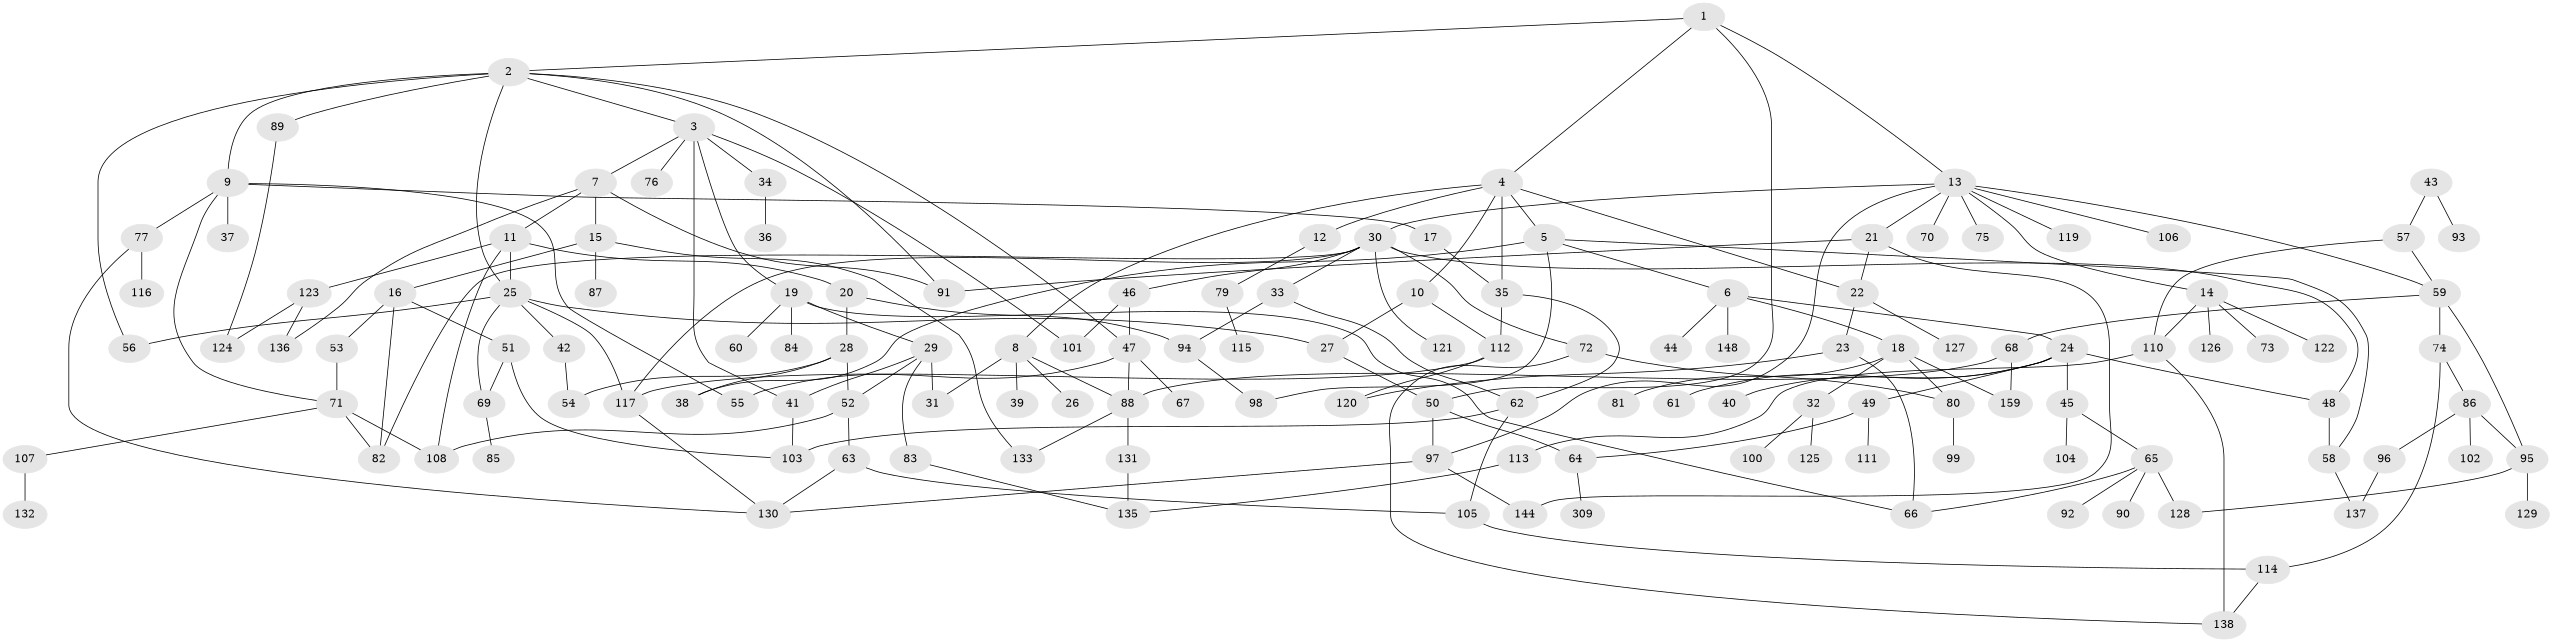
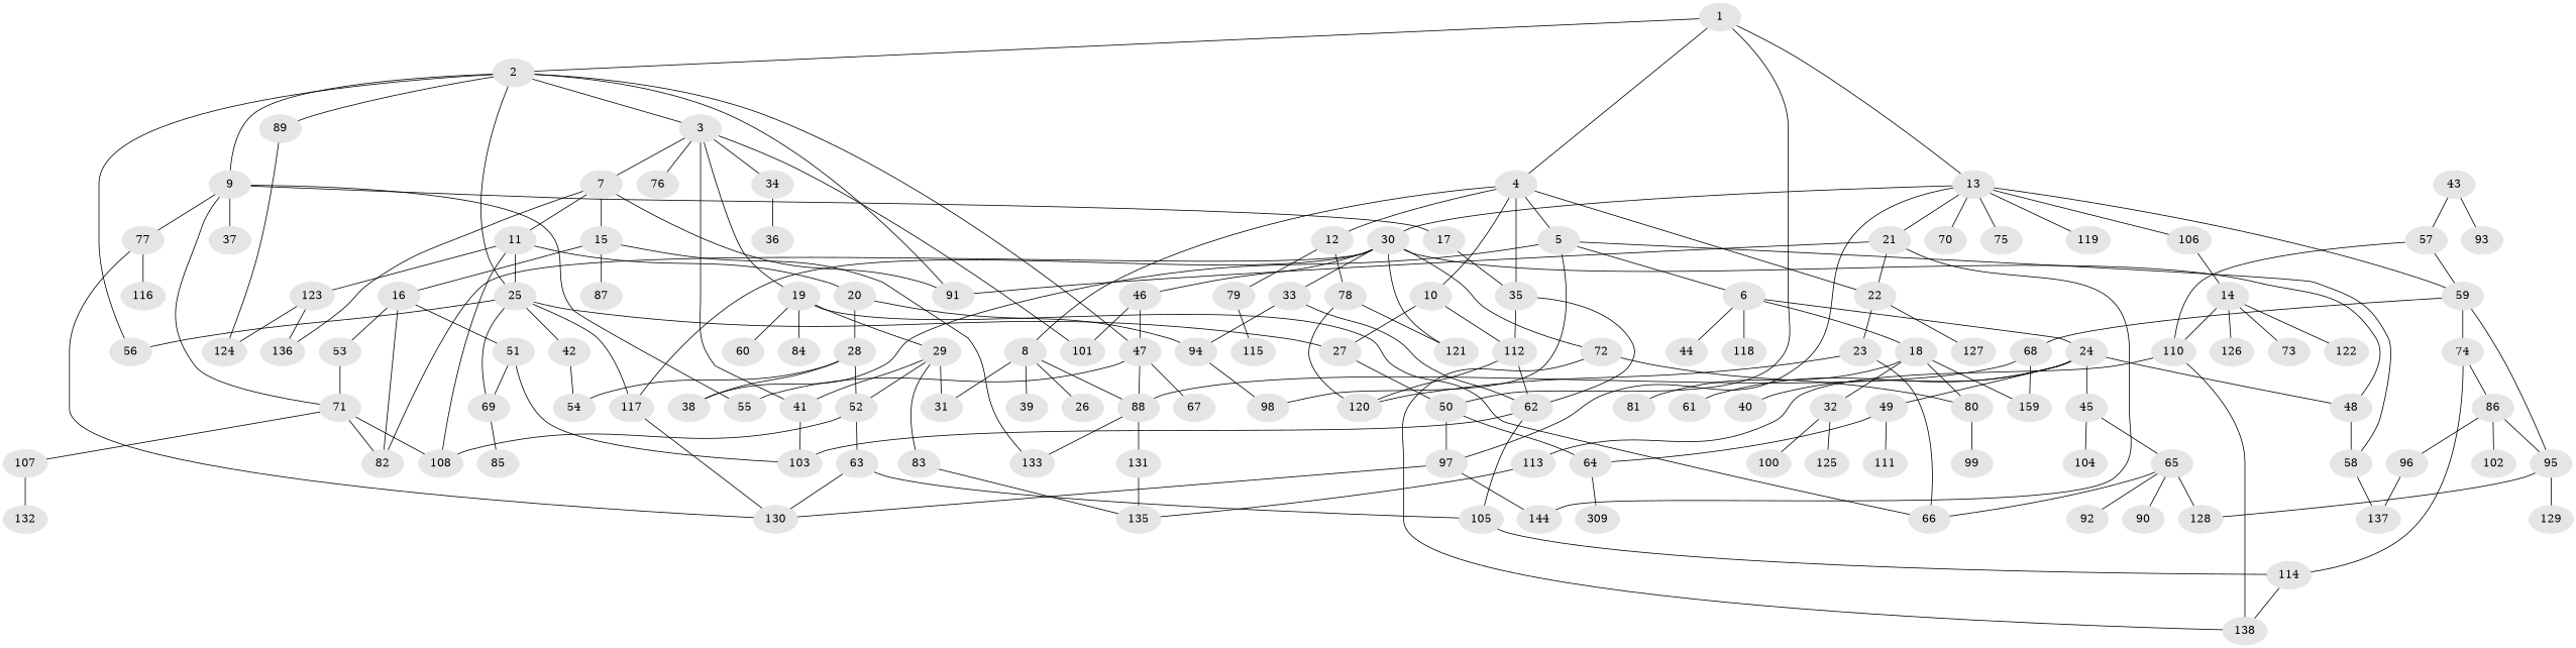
  graph {
    node [color=gray90 style=filled]
    1
    2
    4
    13
    50
    3
    9
    25
    47
    56
    89
    91
    5
    8
    10
    12
    22
    35
    14
    21
    30
    59
    70
    75
    97
    106
    119
    64
    7
    19
    34
    41
    76
    101
    17
    37
    55
    71
    77
    27
    42
    69
    117
    43
    57
    93
    88
    67
    124
    11
    15
    136
    29
    60
    66
    84
    36
    103
    6
    38
    58
    98
    26
    31
    39
    112
+   78
    79
    23
    127
    62
    18
    24
    44
-   118 [label=148]
+   118
    137
    32
    80
    81
    n80 [label=159]
    40
    45
    48
    49
    61
    20
    108
    123
    16
    87
    133
    131
    82
    107
    130
    116
    120
    28
    94
    121
    115
    73
    110
    122
    126
    n106 [label=144]
    33
    46
    72
    68
    74
    95
    138
    113
    51
    53
    100
    125
    99
    52
    83
    54
    65
    104
    111
    85
    63
    135
    105
    90
    92
    128
    n133 [label=309]
    86
    114
    129
    132
    96
    102
    1 -- 2
    1 -- 4
    1 -- 13
    1 -- 50
    2 -- 3
    2 -- 9
    2 -- 25
    2 -- 47
    2 -- 56
    2 -- 89
    2 -- 91
    4 -- 5
    4 -- 8
    4 -- 10
    4 -- 12
    4 -- 22
    4 -- 35
-   13 -- 14
+   106 -- 14
    13 -- 21
    13 -- 30
    13 -- 59
    13 -- 70
    13 -- 75
    13 -- 97
    13 -- 106
    13 -- 119
    50 -- 97
    50 -- 64
    3 -- 7
    3 -- 19
    3 -- 34
    3 -- 41
    3 -- 76
    3 -- 101
    9 -- 17
    9 -- 37
    9 -- 55
    9 -- 71
    9 -- 77
    25 -- 56
    25 -- 27
    25 -- 42
    25 -- 69
    25 -- 117
    47 -- 55
    47 -- 88
    47 -- 67
    89 -- 124
    5 -- 6
    5 -- 38
    5 -- 58
    5 -- 98
    8 -- 88
    8 -- 26
    8 -- 31
    8 -- 39
    10 -- 27
    10 -- 112
+   12 -- 78
    12 -- 79
    22 -- 23
    22 -- 127
    35 -- 112
    35 -- 62
    14 -- 73
    14 -- 110
    14 -- 122
    14 -- 126
    21 -- 91
    21 -- 22
    21 -- n106
    30 -- 117
    30 -- 48
    30 -- 82
    30 -- 121
    30 -- 33
    30 -- 46
    30 -- 72
    59 -- 68
    59 -- 74
    59 -- 95
    97 -- 130
    97 -- n106
    64 -- n133
    7 -- 91
    7 -- 11
    7 -- 15
    7 -- 136
    19 -- 29
    19 -- 60
    19 -- 66
    19 -- 84
    34 -- 36
    41 -- 103
    17 -- 35
    71 -- 108
    71 -- 82
    71 -- 107
    77 -- 130
    77 -- 116
    27 -- 50
    42 -- 54
    69 -- 85
    117 -- 130
    43 -- 57
    43 -- 93
    57 -- 59
    57 -- 110
    88 -- 133
    88 -- 131
    11 -- 25
    11 -- 20
    11 -- 108
    11 -- 123
    15 -- 16
    15 -- 87
    15 -- 133
    29 -- 41
    29 -- 31
    29 -- 52
    29 -- 83
    6 -- 18
    6 -- 24
    6 -- 44
    6 -- 118
    58 -- 137
-   112 -- 117
+   112 -- 62
    112 -- 120
+   78 -- 120
+   78 -- 121
    79 -- 115
    23 -- 66
    23 -- 120
    62 -- 103
    62 -- 105
    18 -- 32
    18 -- 80
    18 -- 81
    18 -- n80
    24 -- 40
    24 -- 45
    24 -- 48
    24 -- 49
    24 -- 61
    32 -- 100
    32 -- 125
    80 -- 99
    45 -- 65
    45 -- 104
    48 -- 58
    49 -- 64
    49 -- 111
    20 -- 28
    20 -- 94
    123 -- 124
    123 -- 136
    16 -- 82
    16 -- 51
    16 -- 53
    131 -- 135
    107 -- 132
    28 -- 38
    28 -- 52
    28 -- 54
    94 -- 98
    110 -- 138
    110 -- 113
    33 -- 62
    33 -- 94
    46 -- 47
    46 -- 101
    72 -- 80
    72 -- 138
    68 -- 88
    68 -- n80
    74 -- 86
    74 -- 114
    95 -- 128
    95 -- 129
    113 -- 135
    51 -- 69
    51 -- 103
    53 -- 71
    52 -- 108
    52 -- 63
    83 -- 135
    65 -- 66
    65 -- 90
    65 -- 92
    65 -- 128
    63 -- 130
    63 -- 105
    105 -- 114
    86 -- 95
    86 -- 96
    86 -- 102
    114 -- 138
    96 -- 137
  }
